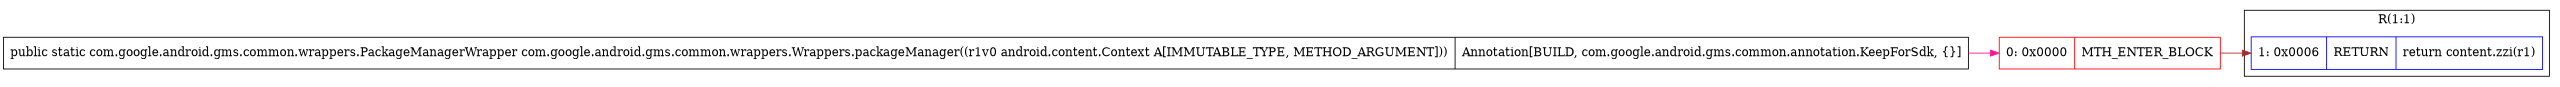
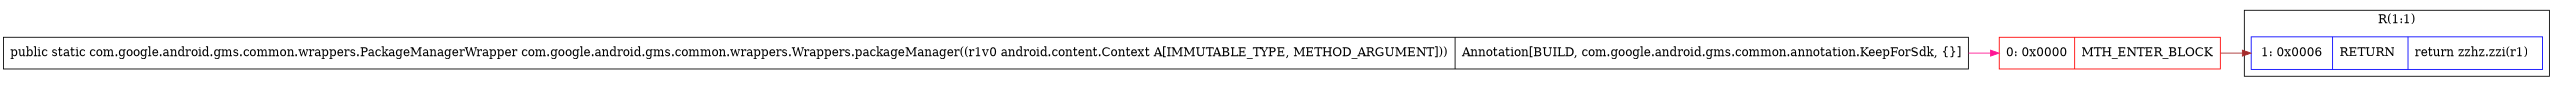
  digraph {
    rankdir=LR
    node [shape=record]
-   n1 [color=blue label="{1\:\ 0x0006|RETURN\l|return content.zzi(r1)\l}"]
+   n1 [color=blue label="{1\:\ 0x0006|RETURN\l|return zzhz.zzi(r1)\l}"]
    n2 [color=red label="{0\:\ 0x0000|MTH_ENTER_BLOCK\l}"]
    n3 [label="{public static com.google.android.gms.common.wrappers.PackageManagerWrapper com.google.android.gms.common.wrappers.Wrappers.packageManager((r1v0 android.content.Context A[IMMUTABLE_TYPE, METHOD_ARGUMENT]))  | Annotation[BUILD, com.google.android.gms.common.annotation.KeepForSdk, \{\}]\l}"]
    subgraph cluster_1 {
      label="R(1:1)"
      n1
    }
    n2 -> n1 [color=brown]
    n3 -> n2 [color=deeppink]
  }
